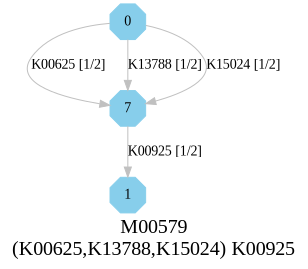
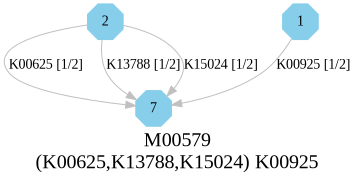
  digraph {
    fontname="Liberation Serif"
    fontsize=20
    label="M00579\n(K00625,K13788,K15024) K00925"
    node [color=skyblue fontname="Liberation Serif" shape=octagon style=filled]
    edge [color=grey fontname="Liberation Serif"]
-   0 [height=.3 width=.3]
+   0 [height=.3 width=.3 label=2]
    1 [height=.3 width=.3]
    n3 [height=.3 label=7 width=.3]
    subgraph sub_1 {
      0
      1
      n3
    }
    0 -> n3 [label="K00625 [1/2]"]
    0 -> n3 [label="K13788 [1/2]"]
    0 -> n3 [label="K15024 [1/2]"]
-   n3 -> 1 [label="K00925 [1/2]"]
+   1 -> n3 [label="K00925 [1/2]"]
  }
